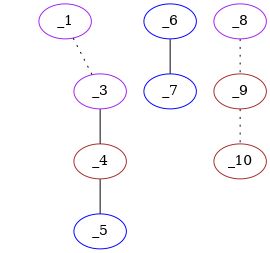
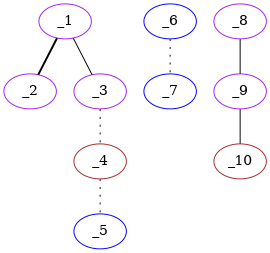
  graph {
    node [charge=0 chem=1 color=purple symbol="C  " x=2 y=0.866]
    edge [style=dotted valence=1]
    _1 [y=-0.5]
+   _2 [y=0.5]
    _3 [x=2.866 y=0]
    _4 [color=brown x=3.366 y=-0.866]
    _5 [chem=4 color=blue symbol="N  " x=3.866 y=-1.7321]
    _6 [color=blue x=3.366]
    _7 [chem=2 color=blue symbol="O  " x=2.866 y=1.732]
    _8 [chem=2 symbol="O  " x=4.366]
-   _9 [color=brown x=4.866 y=1.7321]
+   _9 [x=4.866 y=1.7321]
    _10 [color=brown x=5.866 y=1.7321]
-   _1 -- _3
-   _3 -- _4 [style=solid]
-   _4 -- _5 [style=solid valence=3]
-   _6 -- _7 [style=solid valence=2]
-   _8 -- _9
-   _9 -- _10
+   _1 -- _2 [style=bold]
+   _1 -- _3 [style=solid]
+   _3 -- _4
+   _4 -- _5 [valence=3]
+   _6 -- _7 [valence=2]
+   _8 -- _9 [style=solid]
+   _9 -- _10 [style=solid]
  }
